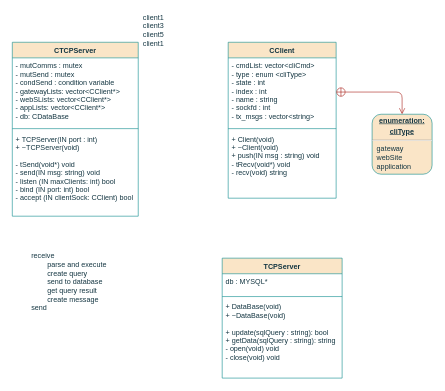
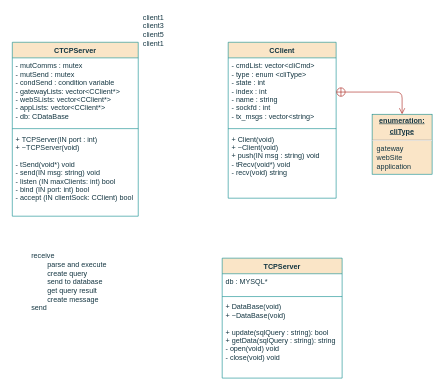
  <mxCell id="0" />
  <mxCell id="1" parent="0" />
  <mxCell id="2" value="CTCPServer" style="swimlane;fontStyle=1;align=center;verticalAlign=top;childLayout=stackLayout;horizontal=1;startSize=26;horizontalStack=0;resizeParent=1;resizeParentMax=0;resizeLast=0;collapsible=1;marginBottom=0;fillColor=#FAE5C7;strokeColor=#0F8B8D;fontColor=#143642;" parent="1" vertex="1"><mxGeometry x="20" y="70" width="210" height="290" as="geometry"><mxRectangle x="240" y="280" width="60" height="26" as="alternateBounds" /></mxGeometry></mxCell>
  <mxCell id="3" value="-  mutComms : mutex&#10;-  mutSend : mutex&#10;- condSend : condition variable&#10;- gatewayLists: vector&lt;CClient*&gt;&#10;- webSLists: vector&lt;CClient*&gt;&#10;- appLists: vector&lt;CClient*&gt;&#10;- db: CDataBase" style="text;strokeColor=none;fillColor=none;align=left;verticalAlign=top;spacingLeft=4;spacingRight=4;overflow=hidden;rotatable=0;points=[[0,0.5],[1,0.5]];portConstraint=eastwest;fontColor=#143642;" parent="2" vertex="1"><mxGeometry y="26" width="210" height="114" as="geometry" /></mxCell>
  <mxCell id="4" value="" style="line;strokeWidth=1;fillColor=none;align=left;verticalAlign=middle;spacingTop=-1;spacingLeft=3;spacingRight=3;rotatable=0;labelPosition=right;points=[];portConstraint=eastwest;labelBackgroundColor=#DAD2D8;strokeColor=#0F8B8D;fontColor=#143642;" parent="2" vertex="1"><mxGeometry y="140" width="210" height="8" as="geometry" /></mxCell>
  <mxCell id="5" value="+ TCPServer(IN port : int)&#10;+ ~TCPServer(void)&#10;&#10;- tSend(void*) void&#10;- send(IN msg: string) void&#10;- listen (IN maxClients: int) bool&#10;- bind (IN port: int) bool&#10;- accept (IN clientSock: CClient) bool" style="text;strokeColor=none;fillColor=none;align=left;verticalAlign=top;spacingLeft=4;spacingRight=4;overflow=hidden;rotatable=0;points=[[0,0.5],[1,0.5]];portConstraint=eastwest;fontColor=#143642;" parent="2" vertex="1"><mxGeometry y="148" width="210" height="142" as="geometry" /></mxCell>
  <mxCell id="6" value="CClient" style="swimlane;fontStyle=1;align=center;verticalAlign=top;childLayout=stackLayout;horizontal=1;startSize=26;horizontalStack=0;resizeParent=1;resizeParentMax=0;resizeLast=0;collapsible=1;marginBottom=0;fillColor=#FAE5C7;strokeColor=#0F8B8D;fontColor=#143642;" vertex="1" parent="1"><mxGeometry x="380" y="70" width="180" height="260" as="geometry"><mxRectangle x="240" y="280" width="60" height="26" as="alternateBounds" /></mxGeometry></mxCell>
  <mxCell id="7" value="- cmdList: vector&lt;cliCmd&gt;&#10;- type : enum &lt;cliType&gt;&#10;- state : int&#10;        -  index : int&#10;        - name : string&#10;- sockfd : int&#10;- tx_msgs : vector&lt;string&gt;" style="text;strokeColor=none;fillColor=none;align=left;verticalAlign=top;spacingLeft=4;spacingRight=4;overflow=hidden;rotatable=0;points=[[0,0.5],[1,0.5]];portConstraint=eastwest;fontColor=#143642;" vertex="1" parent="6"><mxGeometry y="26" width="180" height="114" as="geometry" /></mxCell>
  <mxCell id="8" value="" style="line;strokeWidth=1;fillColor=none;align=left;verticalAlign=middle;spacingTop=-1;spacingLeft=3;spacingRight=3;rotatable=0;labelPosition=right;points=[];portConstraint=eastwest;labelBackgroundColor=#DAD2D8;strokeColor=#0F8B8D;fontColor=#143642;" vertex="1" parent="6"><mxGeometry y="140" width="180" height="8" as="geometry" /></mxCell>
  <mxCell id="9" value="+ Client(void)&#10;+ ~Client(void)&#10;+ push(IN msg : string) void&#10;- tRecv(void*) void&#10;- recv(void) string" style="text;strokeColor=none;fillColor=none;align=left;verticalAlign=top;spacingLeft=4;spacingRight=4;overflow=hidden;rotatable=0;points=[[0,0.5],[1,0.5]];portConstraint=eastwest;fontColor=#143642;" vertex="1" parent="6"><mxGeometry y="148" width="180" height="112" as="geometry" /></mxCell>
- <mxCell id="10" value="&lt;p style=&quot;margin: 0px ; margin-top: 4px ; text-align: center ; text-decoration: underline&quot;&gt;&lt;b&gt;enumeration:&lt;/b&gt;&lt;/p&gt;&lt;p style=&quot;margin: 0px ; margin-top: 4px ; text-align: center ; text-decoration: underline&quot;&gt;&lt;b&gt;cliType&lt;/b&gt;&lt;/p&gt;&lt;hr&gt;&lt;p style=&quot;margin: 0px ; margin-left: 8px&quot;&gt;gateway&lt;/p&gt;&lt;p style=&quot;margin: 0px ; margin-left: 8px&quot;&gt;webSite&lt;/p&gt;&lt;p style=&quot;margin: 0px ; margin-left: 8px&quot;&gt;application&lt;br&gt;&lt;/p&gt;" style="verticalAlign=top;align=left;overflow=fill;fontSize=12;fontFamily=Helvetica;html=1;fillColor=#FAE5C7;strokeColor=#0F8B8D;fontColor=#143642;rounded=1;" vertex="1" parent="1"><mxGeometry x="620" y="190" width="100" height="100" as="geometry" /></mxCell>
+ <mxCell id="10" value="&lt;p style=&quot;margin: 0px ; margin-top: 4px ; text-align: center ; text-decoration: underline&quot;&gt;&lt;b&gt;enumeration:&lt;/b&gt;&lt;/p&gt;&lt;p style=&quot;margin: 0px ; margin-top: 4px ; text-align: center ; text-decoration: underline&quot;&gt;&lt;b&gt;cliType&lt;/b&gt;&lt;/p&gt;&lt;hr&gt;&lt;p style=&quot;margin: 0px ; margin-left: 8px&quot;&gt;gateway&lt;/p&gt;&lt;p style=&quot;margin: 0px ; margin-left: 8px&quot;&gt;webSite&lt;/p&gt;&lt;p style=&quot;margin: 0px ; margin-left: 8px&quot;&gt;application&lt;br&gt;&lt;/p&gt;" style="verticalAlign=top;align=left;overflow=fill;fontSize=12;fontFamily=Helvetica;html=1;fillColor=#FAE5C7;strokeColor=#0F8B8D;fontColor=#143642;" vertex="1" parent="1"><mxGeometry x="620" y="190" width="100" height="100" as="geometry" /></mxCell>
  <mxCell id="11" value="" style="endArrow=open;startArrow=circlePlus;endFill=0;startFill=0;endSize=8;html=1;rounded=1;sketch=0;fontColor=#143642;strokeColor=#A8201A;fillColor=#FAE5C7;exitX=1;exitY=0.5;exitDx=0;exitDy=0;entryX=0.5;entryY=0;entryDx=0;entryDy=0;edgeStyle=orthogonalEdgeStyle;" edge="1" parent="1" source="7" target="10"><mxGeometry width="160" relative="1" as="geometry"><mxPoint x="240" y="280" as="sourcePoint" /><mxPoint x="400" y="280" as="targetPoint" /></mxGeometry></mxCell>
  <mxCell id="12" value="TCPServer" style="swimlane;fontStyle=1;align=center;verticalAlign=top;childLayout=stackLayout;horizontal=1;startSize=26;horizontalStack=0;resizeParent=1;resizeParentMax=0;resizeLast=0;collapsible=1;marginBottom=0;fillColor=#FAE5C7;strokeColor=#0F8B8D;fontColor=#143642;" vertex="1" parent="1"><mxGeometry x="370" y="430" width="200" height="200" as="geometry"><mxRectangle x="240" y="280" width="60" height="26" as="alternateBounds" /></mxGeometry></mxCell>
  <mxCell id="13" value="db : MYSQL*" style="text;strokeColor=none;fillColor=none;align=left;verticalAlign=top;spacingLeft=4;spacingRight=4;overflow=hidden;rotatable=0;points=[[0,0.5],[1,0.5]];portConstraint=eastwest;fontColor=#143642;" vertex="1" parent="12"><mxGeometry y="26" width="200" height="34" as="geometry" /></mxCell>
  <mxCell id="14" value="" style="line;strokeWidth=1;fillColor=none;align=left;verticalAlign=middle;spacingTop=-1;spacingLeft=3;spacingRight=3;rotatable=0;labelPosition=right;points=[];portConstraint=eastwest;labelBackgroundColor=#DAD2D8;strokeColor=#0F8B8D;fontColor=#143642;" vertex="1" parent="12"><mxGeometry y="60" width="200" height="8" as="geometry" /></mxCell>
  <mxCell id="15" value="+ DataBase(void)&#10;+ ~DataBase(void)&#10;&#10;+ update(sqlQuery : string): bool&#10;+ getData(sqlQuery : string): string&#10;- open(void) void&#10;- close(void) void&#10;" style="text;strokeColor=none;fillColor=none;align=left;verticalAlign=top;spacingLeft=4;spacingRight=4;overflow=hidden;rotatable=0;points=[[0,0.5],[1,0.5]];portConstraint=eastwest;fontColor=#143642;" vertex="1" parent="12"><mxGeometry y="68" width="200" height="132" as="geometry" /></mxCell>
  <mxCell id="16" value="&lt;div&gt;client1&lt;/div&gt;&lt;div&gt;client3&lt;/div&gt;&lt;div&gt;client5&lt;/div&gt;&lt;div&gt;client1&lt;br&gt;&lt;/div&gt;" style="text;html=1;align=center;verticalAlign=middle;resizable=0;points=[];autosize=1;strokeColor=none;fillColor=none;fontColor=#143642;" vertex="1" parent="1"><mxGeometry x="230" y="20" width="50" height="60" as="geometry" /></mxCell>
  <mxCell id="17" value="&lt;div align=&quot;left&quot;&gt;receive&lt;/div&gt;&lt;div align=&quot;left&quot;&gt;&lt;span style=&quot;white-space: pre&quot;&gt;&#09;&lt;/span&gt;parse and execute&lt;/div&gt;&lt;div align=&quot;left&quot;&gt;&lt;span style=&quot;white-space: pre&quot;&gt;&#09;&lt;/span&gt;create query &lt;br&gt;&lt;/div&gt;&lt;div align=&quot;left&quot;&gt;&lt;span style=&quot;white-space: pre&quot;&gt;&#09;&lt;/span&gt;send to database&lt;/div&gt;&lt;div align=&quot;left&quot;&gt;&lt;span style=&quot;white-space: pre&quot;&gt;&#09;&lt;/span&gt;get query result&lt;/div&gt;&lt;div align=&quot;left&quot;&gt;&lt;span style=&quot;white-space: pre&quot;&gt;&#09;&lt;/span&gt;create message&lt;/div&gt;&lt;div align=&quot;left&quot;&gt;send&lt;br&gt;&lt;/div&gt;" style="text;html=1;align=left;verticalAlign=middle;resizable=0;points=[];autosize=1;strokeColor=none;fillColor=none;fontColor=#143642;" vertex="1" parent="1"><mxGeometry x="50" y="420" width="140" height="100" as="geometry" /></mxCell>
